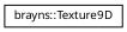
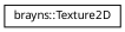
  digraph {
    rankdir=LR
-   n1 [color=black fillcolor=white fontname=Sans fontsize=10 height=0.2 label="brayns::Texture9D" shape=record style=filled width=0.4]
+   n1 [color=black fillcolor=white fontname=Sans fontsize=10 height=0.2 label="brayns::Texture2D" shape=record style=filled width=0.4]
  }
